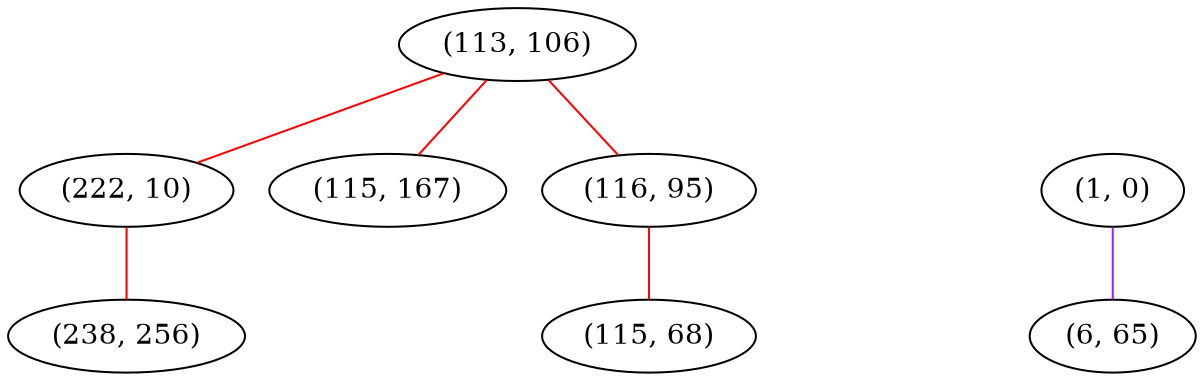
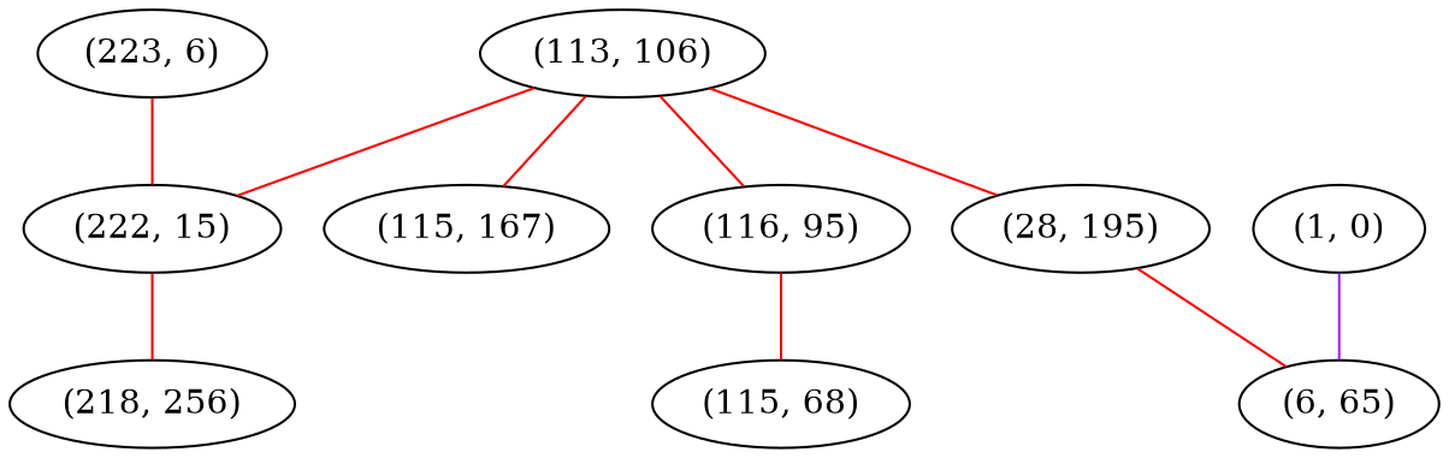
  graph {
    edge [color=red weight=1]
-   "(222, 10)"
-   "(238, 256)"
+   "(223, 6)"
+   "(222, 10)" [label="(222, 15)"]
+   "(238, 256)" [label="(218, 256)"]
    n4 [label="(1, 0)"]
    n5 [label="(6, 65)"]
    "(113, 106)"
    "(115, 167)"
    "(116, 95)"
+   "(28, 195)"
    n10 [label="(115, 68)"]
+   "(223, 6)" -- "(222, 10)"
    "(222, 10)" -- "(238, 256)"
    n4 -- n5 [color=purple weight=4]
    "(113, 106)" -- "(222, 10)"
    "(113, 106)" -- "(115, 167)"
    "(113, 106)" -- "(116, 95)"
+   "(113, 106)" -- "(28, 195)"
    "(116, 95)" -- n10
+   "(28, 195)" -- n5
  }
